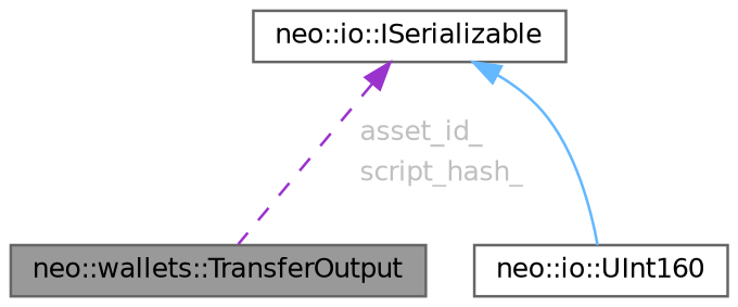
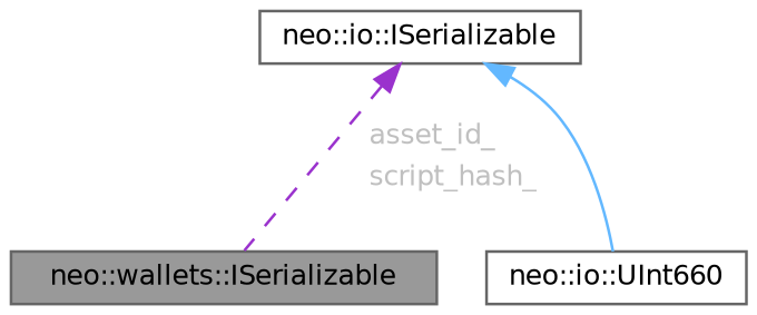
  digraph {
    node [color=gray40 fillcolor=white fontname=Helvetica fontsize=10 shape=box style=filled]
    edge [dir=back fontname=Helvetica fontsize=10 labelfontname=Helvetica labelfontsize=10]
-   n1 [fillcolor=grey60 fontcolor=black height=0.2 label="neo::wallets::TransferOutput" width=0.4]
-   n2 [height=0.2 label="neo::io::UInt160" width=0.4]
+   n1 [fillcolor=grey60 fontcolor=black height=0.2 label="neo::wallets::ISerializable" width=0.4]
+   n2 [height=0.2 label="neo::io::UInt660" width=0.4]
    n3 [height=0.2 label="neo::io::ISerializable" width=0.4]
    n3 -> n1 [color=darkorchid3 fontcolor=grey label=<<TABLE CELLBORDER="0" BORDER="0"><TR><TD VALIGN="top" ALIGN="LEFT" CELLPADDING="1" CELLSPACING="0">asset_id_</TD></TR> <TR><TD VALIGN="top" ALIGN="LEFT" CELLPADDING="1" CELLSPACING="0">script_hash_</TD></TR> </TABLE>> style=dashed]
    n3 -> n2 [color=steelblue1 style=solid]
  }
